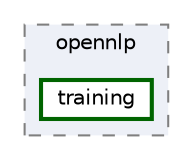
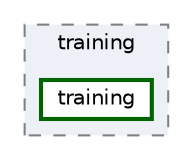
  digraph {
    compound=true
    n1 [color=darkgreen fillcolor=white fontname=Helvetica fontsize=10 height=0.2 label=training shape=box style="filled,bold" width=0.4]
    subgraph cluster_1 {
      bgcolor="#edf0f7"
      fontname=Helvetica
      fontsize=10
-     label=opennlp
+     label=training
      pencolor=grey50
      style="filled,dashed"
      n1
    }
  }
